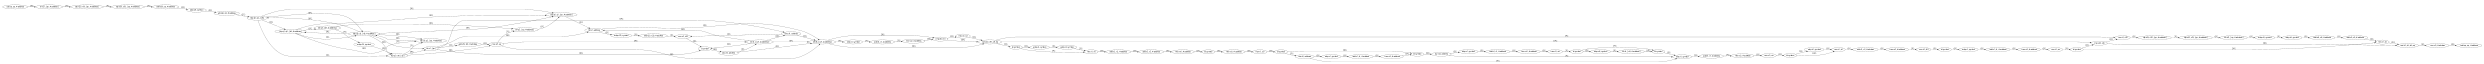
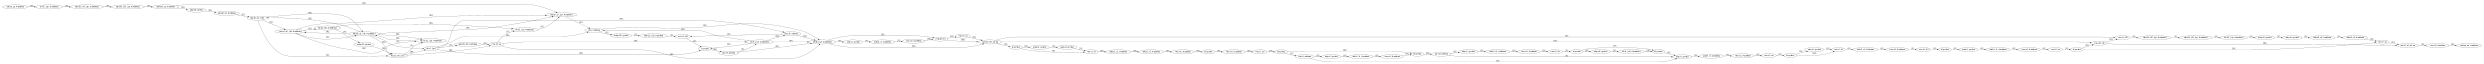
  digraph {
    fontname=Montserrat
    rankdir=LR
    node [fontname=Montserrat]
    edge [fontname=Montserrat]
    n1 [label="sub sp , sp , # address"]
    n2 [label="str x21 , [ sp , # address ]"]
    n3 [label="stp x20 , x19 , [ sp , # address ]"]
    n4 [label="stp x29 , x30 , [ sp , # address ]"]
    n5 [label="add x29 , sp , # address"]
    n6 [label="adrp x8 , symbol"]
    n7 [label="add x8 , x8 , # address"]
    n8 [label="ldp q0 , q4 , [ x8 ]"]
    n9 [label="ldp q1 , q2 , [ x8 , # address ]"]
    n10 [label="stp q0 , q4 , [ sp ]"]
    n11 [label="ldp q0 , q1 , [ x8 , # address ]"]
    n12 [label="stp q0 , q1 , [ sp , # address ]"]
    n13 [label="ldr q3 , [ x8 , # address ]"]
    n14 [label="stp q1 , q2 , [ sp , # address ]"]
    n15 [label="ldr x1 , [ sp ]"]
    n16 [label="mov x21 , sp"]
    n17 [label="cbz x1 , address"]
    n18 [label="adrp x19 , symbol"]
    n19 [label="str q3 , [ sp , # address ]"]
    n20 [label="add x19 , x19 , # address"]
    n21 [label="cbnz x1 , address"]
    n22 [label="bl symbol"]
    n23 [label="ldr x8 , [ x21 , # address ]"]
    n24 [label="ldr x1 , [ x21 , # address ]!"]
    n25 [label="adrp x20 , symbol"]
    n26 [label="mov x0 , x20"]
    n27 [label="cbz w0 , address"]
    n28 [label="adrp x1 , symbol"]
    n29 [label="cmp x8 , # 0"]
    n30 [label="csel x20 , x19 , x8 , eq"]
    n31 [label="add x20 , x20 , # address"]
    n32 [label="add x1 , x1 , # address"]
    n33 [label="mov x0 , xzr"]
    n34 [label="bl symbol"]
    n35 [label="cmp x20 , x19"]
    n36 [label="mov x2 , x20"]
    n37 [label="mov w2 , # address"]
    n38 [label="adrp x2 , symbol"]
    n39 [label="mov x1 , x0"]
    n40 [label="csel x3 , x9 , x8 , eq"]
    n41 [label="ldp x29 , x30 , [ sp , # address ]"]
    n42 [label="adrp x3 , symbol"]
    n43 [label="add x2 , x2 , # address"]
    n44 [label="add x3 , x3 , # address"]
    n45 [label="mov w0 , # address"]
    n46 [label="bl symbol"]
    n47 [label="mov w0 , # address"]
    n48 [label="mov x1 , xzr"]
    n49 [label="bl symbol"]
    n50 [label="cbz x0 , address"]
    n51 [label="bl symbol"]
    n52 [label="adrp x1 , symbol"]
    n53 [label="adrp x1 , symbol"]
    n54 [label="cbz w0 , address"]
    n55 [label="add x1 , x1 , # address"]
    n56 [label="add x1 , x1 , # address"]
    n57 [label="mov w2 , # address"]
    n58 [label="mov w2 , # address"]
    n59 [label="mov x0 , xzr"]
    n60 [label="bl symbol"]
    n61 [label="adrp x2 , symbol"]
    n62 [label="mov x1 , x0"]
    n63 [label="add x2 , x2 , # address"]
    n64 [label="mov w0 , # address"]
    n65 [label="mov x3 , x19"]
    n66 [label="bl symbol"]
    n67 [label="adrp x1 , symbol"]
    n68 [label="add x1 , x1 , # address"]
    n69 [label="mov w2 , # address"]
    n70 [label="mov x0 , xzr"]
    n71 [label="bl symbol"]
    n72 [label="mov x1 , x0"]
    n73 [label="mov w0 , # address"]
    n74 [label="ldp x20 , x19 , [ sp , # address ]"]
    n75 [label="ldr x21 , [ sp , # address ]"]
    n76 [label="adrp x8 , symbol"]
    n77 [label="adrp x9 , symbol"]
    n78 [label="add x8 , x8 , # address"]
    n79 [label="add x9 , x9 , # address"]
    n80 [label="add sp , sp , # address"]
    n81 [label="adrp x1 , symbol"]
    n82 [label="add x1 , x1 , # address"]
    n83 [label="mov w2 , # address"]
    n84 [label="mov x0 , xzr"]
    n85 [label="bl symbol"]
    n86 [label="adrp x8 , symbol"]
    n87 [label="bl symbol"]
    n88 [label="ldr x1 , [ x8 , # address ]"]
    n1 -> n2 [label=CFG]
    n2 -> n3 [label=CFG]
    n3 -> n4 [label=CFG]
    n4 -> n5 [label=CFG]
    n5 -> n6 [label=CFG]
    n6 -> n7 [label=CFG]
    n7 -> n8 [label=CFG]
    n8 -> n9 [label=CFG]
    n8 -> n10 [label=DFG]
    n8 -> n11 [label=DFG]
-   n8 -> n12 [label=DFG]
+   n5 -> n12 [label=DFG]
    n9 -> n11 [label=DFG]
    n9 -> n12 [label=DFG]
    n9 -> n13 [label=CFG]
    n9 -> n14 [label=DFG]
    n10 -> n14 [label=CFG]
    n10 -> n15 [label=DFG]
    n10 -> n16 [label=DFG]
    n11 -> n8 [label=DFG]
    n11 -> n9 [label=DFG]
    n11 -> n10 [label=DFG]
    n11 -> n12 [label=DFG]
    n11 -> n14 [label=DFG]
    n11 -> n15 [label=CFG]
    n12 -> n17 [label=CFG]
    n13 -> n18 [label=CFG]
    n13 -> n19 [label=DFG]
    n14 -> n11 [label=DFG]
    n15 -> n17 [label=DFG]
    n15 -> n20 [label=CFG]
    n15 -> n21 [label=DFG]
    n15 -> n22 [label=DFG]
    n16 -> n19 [label=CFG]
    n16 -> n23 [label=DFG]
    n16 -> n24 [label=DFG]
    n17 -> n23 [label=CFG]
    n17 -> n25 [label=CFG]
    n18 -> n10 [label=CFG]
    n19 -> n12 [label=CFG]
    n20 -> n16 [label=CFG]
    n21 -> n23 [label=CFG]
    n21 -> n26 [label=CFG]
    n22 -> n27 [label=DFG]
    n23 -> n28 [label=CFG]
    n23 -> n29 [label=DFG]
    n23 -> n30 [label=DFG]
    n24 -> n17 [label=DFG]
    n24 -> n21 [label=DFG]
    n24 -> n22 [label=DFG]
    n24 -> n23 [label=DFG]
    n25 -> n31 [label=CFG]
    n26 -> n22 [label=CFG]
    n27 -> n23 [label=CFG]
    n27 -> n24 [label=CFG]
    n28 -> n32 [label=CFG]
    n29 -> n30 [label=DFG]
    n29 -> n33 [label=CFG]
    n30 -> n34 [label=CFG]
    n30 -> n35 [label=DFG]
    n30 -> n36 [label=DFG]
    n31 -> n26 [label=CFG]
    n32 -> n37 [label=CFG]
    n33 -> n30 [label=CFG]
    n34 -> n38 [label=CFG]
    n34 -> n39 [label=DFG]
    n35 -> n36 [label=CFG]
    n35 -> n40 [label=DFG]
    n36 -> n41 [label=CFG]
    n37 -> n29 [label=CFG]
    n38 -> n42 [label=CFG]
    n39 -> n43 [label=CFG]
    n40 -> n73 [label=CFG]
    n41 -> n74 [label=CFG]
    n42 -> n39 [label=CFG]
    n43 -> n44 [label=CFG]
    n44 -> n45 [label=CFG]
    n45 -> n46 [label=CFG]
    n46 -> n47 [label=CFG]
    n47 -> n48 [label=CFG]
    n48 -> n49 [label=CFG]
    n49 -> n50 [label=DFG]
    n49 -> n51 [label=DFG]
    n50 -> n52 [label=CFG]
    n50 -> n53 [label=CFG]
    n51 -> n54 [label=DFG]
    n52 -> n55 [label=CFG]
    n53 -> n56 [label=CFG]
    n54 -> n52 [label=CFG]
    n54 -> n81 [label=CFG]
    n55 -> n57 [label=CFG]
    n56 -> n58 [label=CFG]
    n57 -> n59 [label=CFG]
    n58 -> n51 [label=CFG]
    n59 -> n60 [label=CFG]
    n60 -> n61 [label=CFG]
    n60 -> n62 [label=DFG]
    n61 -> n62 [label=CFG]
    n62 -> n63 [label=CFG]
    n63 -> n64 [label=CFG]
    n64 -> n65 [label=CFG]
    n65 -> n66 [label=CFG]
    n66 -> n67 [label=CFG]
    n67 -> n68 [label=CFG]
    n68 -> n69 [label=CFG]
    n69 -> n70 [label=CFG]
    n70 -> n71 [label=CFG]
    n71 -> n35 [label=CFG]
    n71 -> n72 [label=DFG]
    n72 -> n40 [label=CFG]
    n73 -> n80 [label=CFG]
    n74 -> n75 [label=CFG]
    n75 -> n76 [label=CFG]
    n76 -> n77 [label=CFG]
    n77 -> n78 [label=CFG]
    n78 -> n79 [label=CFG]
    n79 -> n72 [label=CFG]
    n81 -> n82 [label=CFG]
    n82 -> n83 [label=CFG]
    n83 -> n84 [label=CFG]
    n84 -> n85 [label=CFG]
    n85 -> n86 [label=CFG]
    n85 -> n87 [label=DFG]
    n86 -> n88 [label=CFG]
    n87 -> n52 [label=CFG]
    n88 -> n87 [label=DFG]
  }
